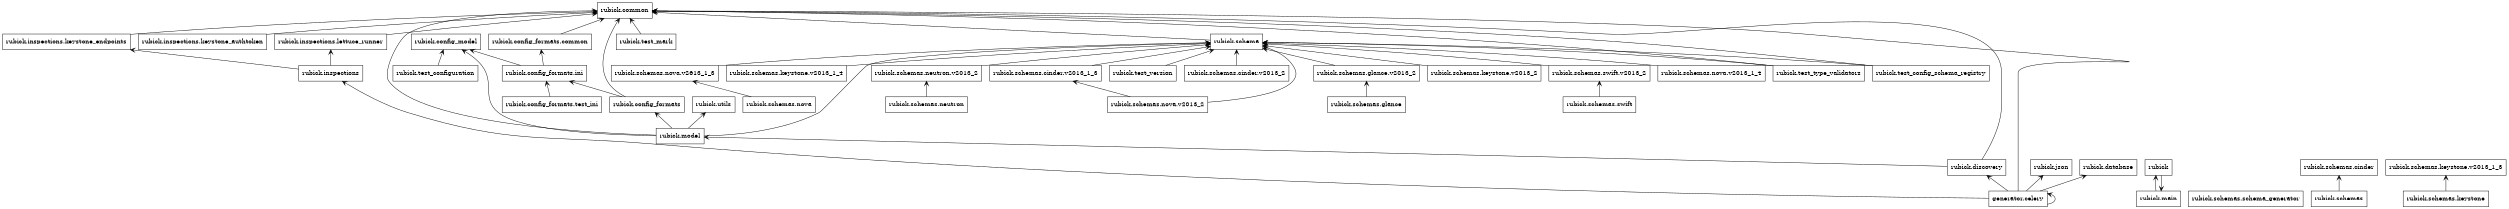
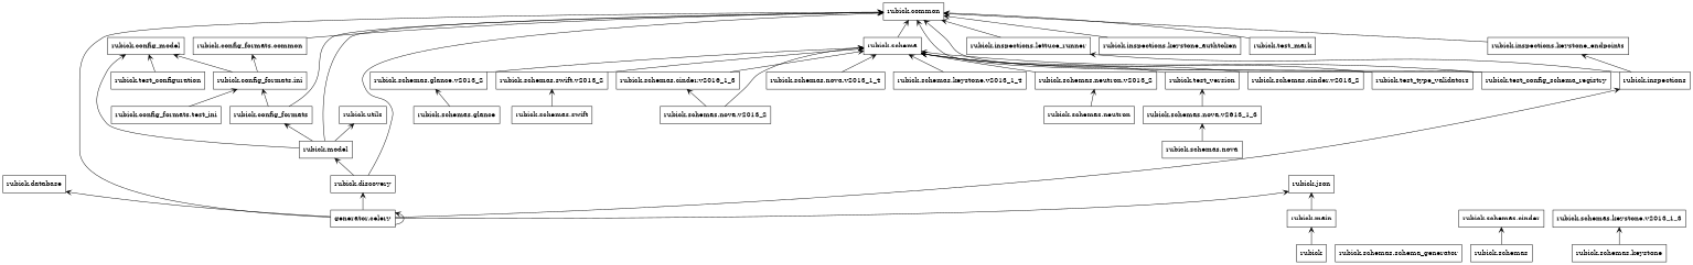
  digraph {
    rankdir=BT
    node [shape=box]
    edge [arrowhead=open arrowtail=none]
    n1 [label="rubick.inspections.keystone_endpoints"]
    n2 [label="rubick.common"]
    n3 [label="rubick.discovery"]
    n4 [label="rubick.model"]
    n5 [label="rubick.config_model"]
    n6 [label="rubick.config_formats"]
    n7 [label="rubick.schema"]
    n8 [label="rubick.utils"]
    n9 [label="rubick.inspections.keystone_authtoken"]
    n10 [label="rubick.inspections.lettuce_runner"]
    n11 [label="rubick.main"]
    n12 [label=rubick]
    n13 [label="generator.celery"]
    n14 [label="rubick.json"]
    n15 [label="rubick.database"]
    n16 [label="rubick.inspections"]
    n17 [label="rubick.config_formats.ini"]
    n18 [label="rubick.config_formats.common"]
    n19 [label="rubick.schemas.glance"]
    n20 [label="rubick.schemas.glance.v2013_2"]
    n21 [label="rubick.schemas.swift.v2013_2"]
    n22 [label="rubick.schemas.schema_generator"]
-   n23 [label="rubick.schemas.keystone.v2013_2"]
    n24 [label="rubick.schemas.nova.v2013_2"]
-   n25 [label="rubick.schemas.cinder.v2013_1_3"]
+   n25 [label="rubick.schemas.cinder.v2016_1_3"]
    n26 [label="rubick.schemas.cinder"]
    n27 [label="rubick.schemas.nova.v2013_1_4"]
    n28 [label="rubick.schemas.nova.v2613_1_3"]
    n29 [label="rubick.schemas.nova"]
    n30 [label="rubick.schemas.keystone.v2013_1_4"]
    n31 [label="rubick.schemas.keystone.v2013_1_3"]
    n32 [label="rubick.test_mark"]
    n33 [label="rubick.test_type_validators"]
    n34 [label="rubick.schemas.neutron.v2013_2"]
    n35 [label="rubick.test_config_schema_registry"]
    n36 [label="rubick.config_formats.test_ini"]
    n37 [label="rubick.schemas.keystone"]
    n38 [label="rubick.test_configuration"]
    n39 [label="rubick.test_version"]
    n40 [label="rubick.schemas.swift"]
    n41 [label="rubick.schemas.cinder.v2013_2"]
    n42 [label="rubick.schemas.neutron"]
    n43 [label="rubick.schemas"]
    n1 -> n2
    n3 -> n2
    n3 -> n4
    n4 -> n2
    n4 -> n5
    n4 -> n6
-   n4 -> n7
    n4 -> n8
    n6 -> n2
    n6 -> n17
    n7 -> n2
    n9 -> n2
    n10 -> n2
-   n11 -> n12
+   n11 -> n14
    n12 -> n11
    n13 -> n2
    n13 -> n3
    n13 -> n13
    n13 -> n14
    n13 -> n15
    n13 -> n16
    n16 -> n1
    n16 -> n10
    n17 -> n5
    n17 -> n18
    n18 -> n2
    n19 -> n20
    n20 -> n7
    n21 -> n7
-   n23 -> n7
    n24 -> n7
    n24 -> n25
    n25 -> n7
    n27 -> n7
-   n28 -> n7
+   n28 -> n39
    n29 -> n28
    n30 -> n7
    n32 -> n2
    n33 -> n2
    n33 -> n7
    n34 -> n7
    n35 -> n2
    n35 -> n7
    n36 -> n17
    n37 -> n31
    n38 -> n5
    n39 -> n7
    n40 -> n21
    n41 -> n7
    n42 -> n34
    n43 -> n26
  }
